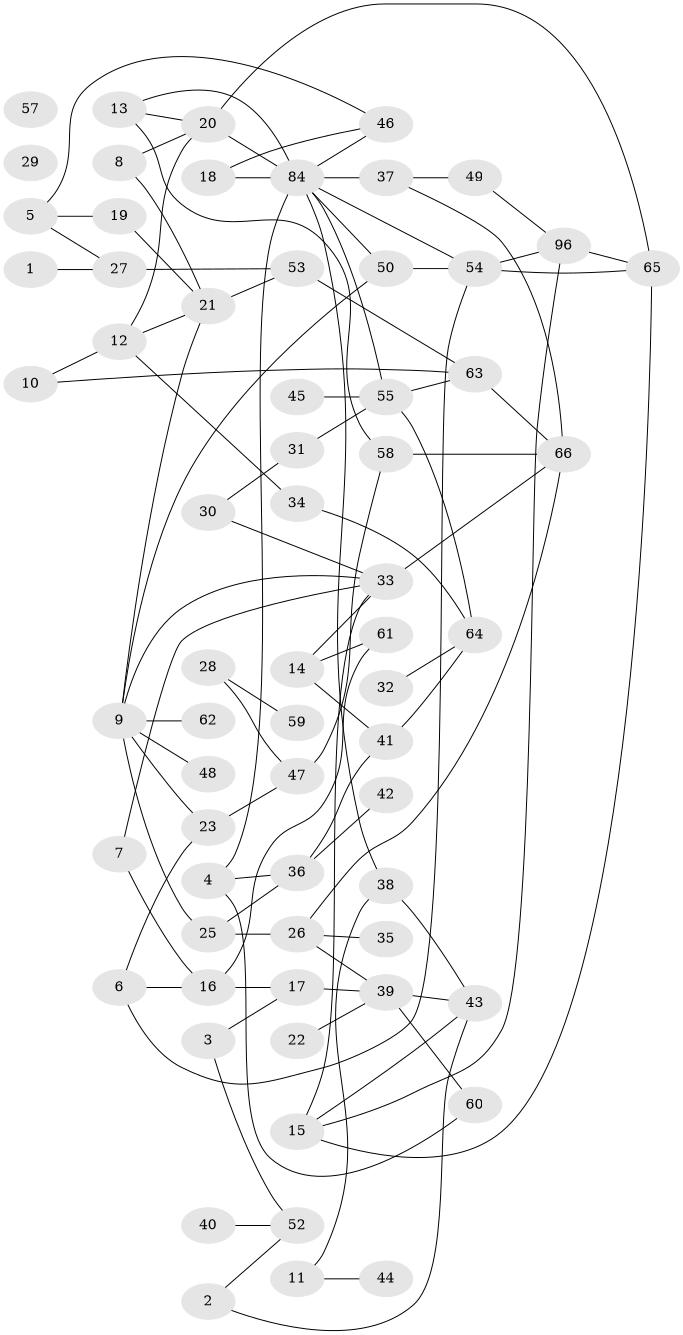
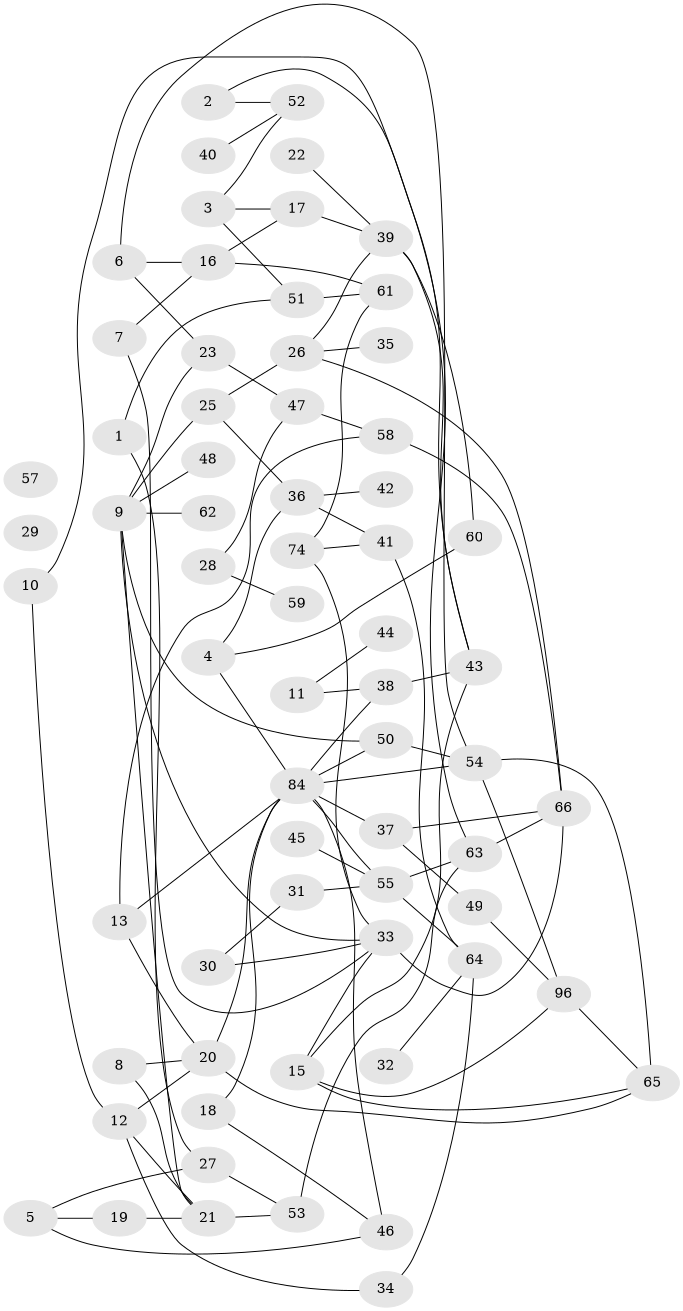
  graph {
    rankdir=LR
    node [color=gray90 style=filled]
    1
+   51
    27
    61
    2
    43
    52
    3
    17
    39
    53
    n12 [label=84]
    4
    36
    60
    46
    54
    50
    38
    37
    55
    41
    42
    5
    19
    21
    6
    16
    23
    47
    n31 [label=96]
    65
    7
    33
    66
    8
    20
    9
    25
    48
    62
    26
    10
    12
    63
    34
    11
    44
    64
    13
    58
-   14
+   14 [label=74]
    15
    18
    22
    49
    35
    28
    59
    29
    30
    31
    32
    40
    45
    57
+   1 -- 51
    1 -- 27
+   51 -- 61
    27 -- 53
    2 -- 43
    2 -- 52
+   3 -- 51
    3 -- 52
    3 -- 17
    17 -- 39
    39 -- 43
    39 -- 60
    53 -- 63
    n12 -- 46
    n12 -- 54
    n12 -- 50
    n12 -- 38
    n12 -- 37
    n12 -- 55
    4 -- n12
    4 -- 36
    4 -- 60
    36 -- 41
    36 -- 42
    54 -- n31
    54 -- 65
    50 -- 54
    38 -- 43
    37 -- 66
    37 -- 49
    55 -- 63
    55 -- 64
    41 -- 64
    5 -- 27
    5 -- 46
    5 -- 19
    19 -- 21
    21 -- 53
    6 -- 54
    6 -- 16
    6 -- 23
    16 -- 61
    16 -- 17
    23 -- 47
    47 -- 58
    n31 -- 65
    7 -- 16
    7 -- 33
    33 -- 66
    8 -- 21
    8 -- 20
    20 -- n12
    20 -- 65
    9 -- 50
    9 -- 21
    9 -- 23
    9 -- 33
    9 -- 25
    9 -- 48
    9 -- 62
    25 -- 36
    25 -- 26
    26 -- 39
    26 -- 66
    26 -- 35
    10 -- 12
    10 -- 63
    12 -- 21
    12 -- 20
    12 -- 34
    63 -- 66
    34 -- 64
    11 -- 38
    11 -- 44
    13 -- n12
    13 -- 20
    13 -- 58
    58 -- 66
    14 -- 61
    14 -- 41
    14 -- 33
    15 -- 43
    15 -- n31
    15 -- 65
    15 -- 33
    18 -- n12
    18 -- 46
    22 -- 39
    49 -- n31
    28 -- 47
    28 -- 59
    30 -- 33
    30 -- 31
    31 -- 55
    32 -- 64
    40 -- 52
    45 -- 55
  }
